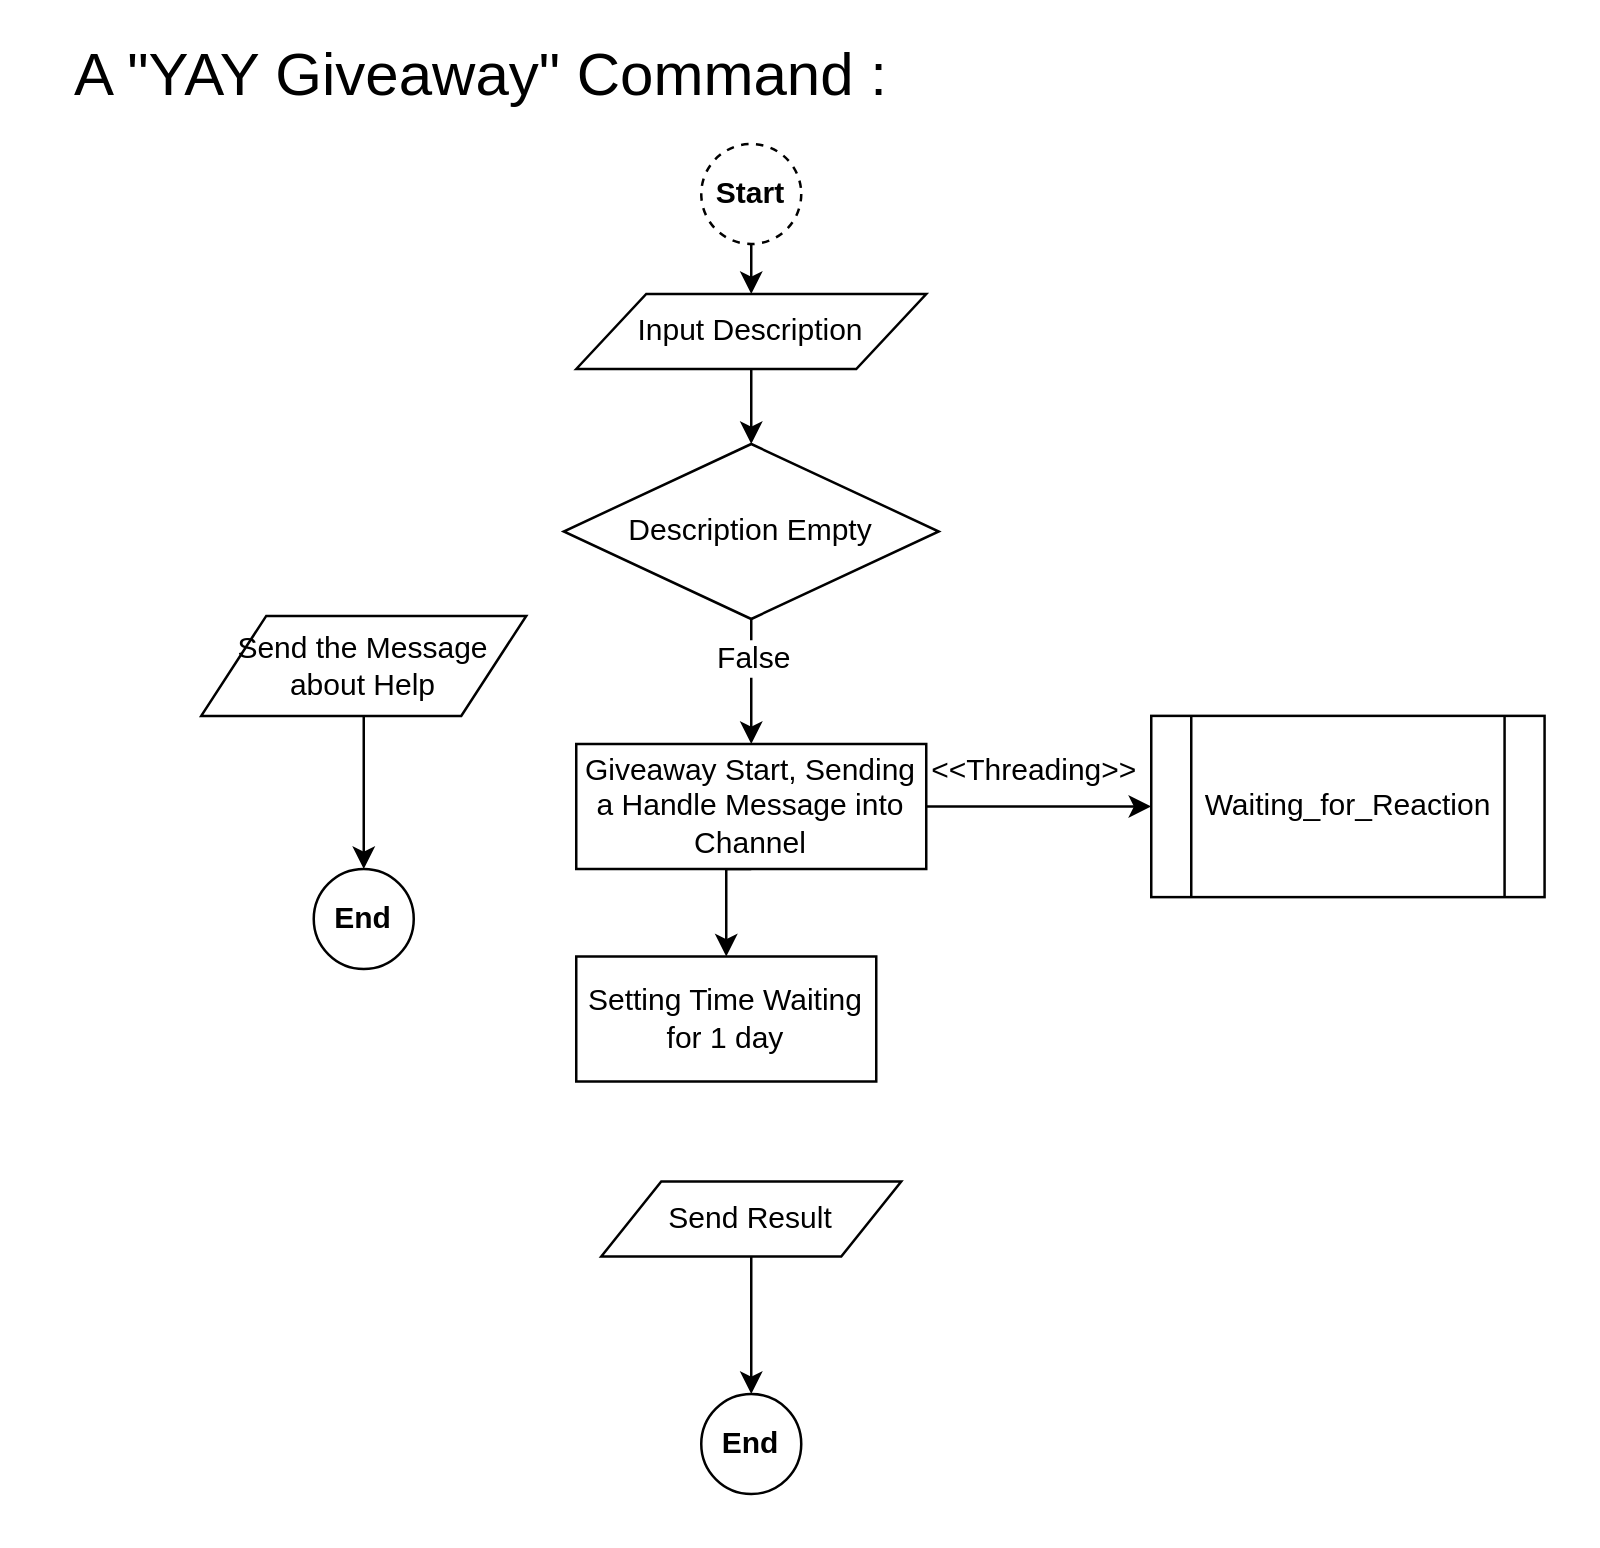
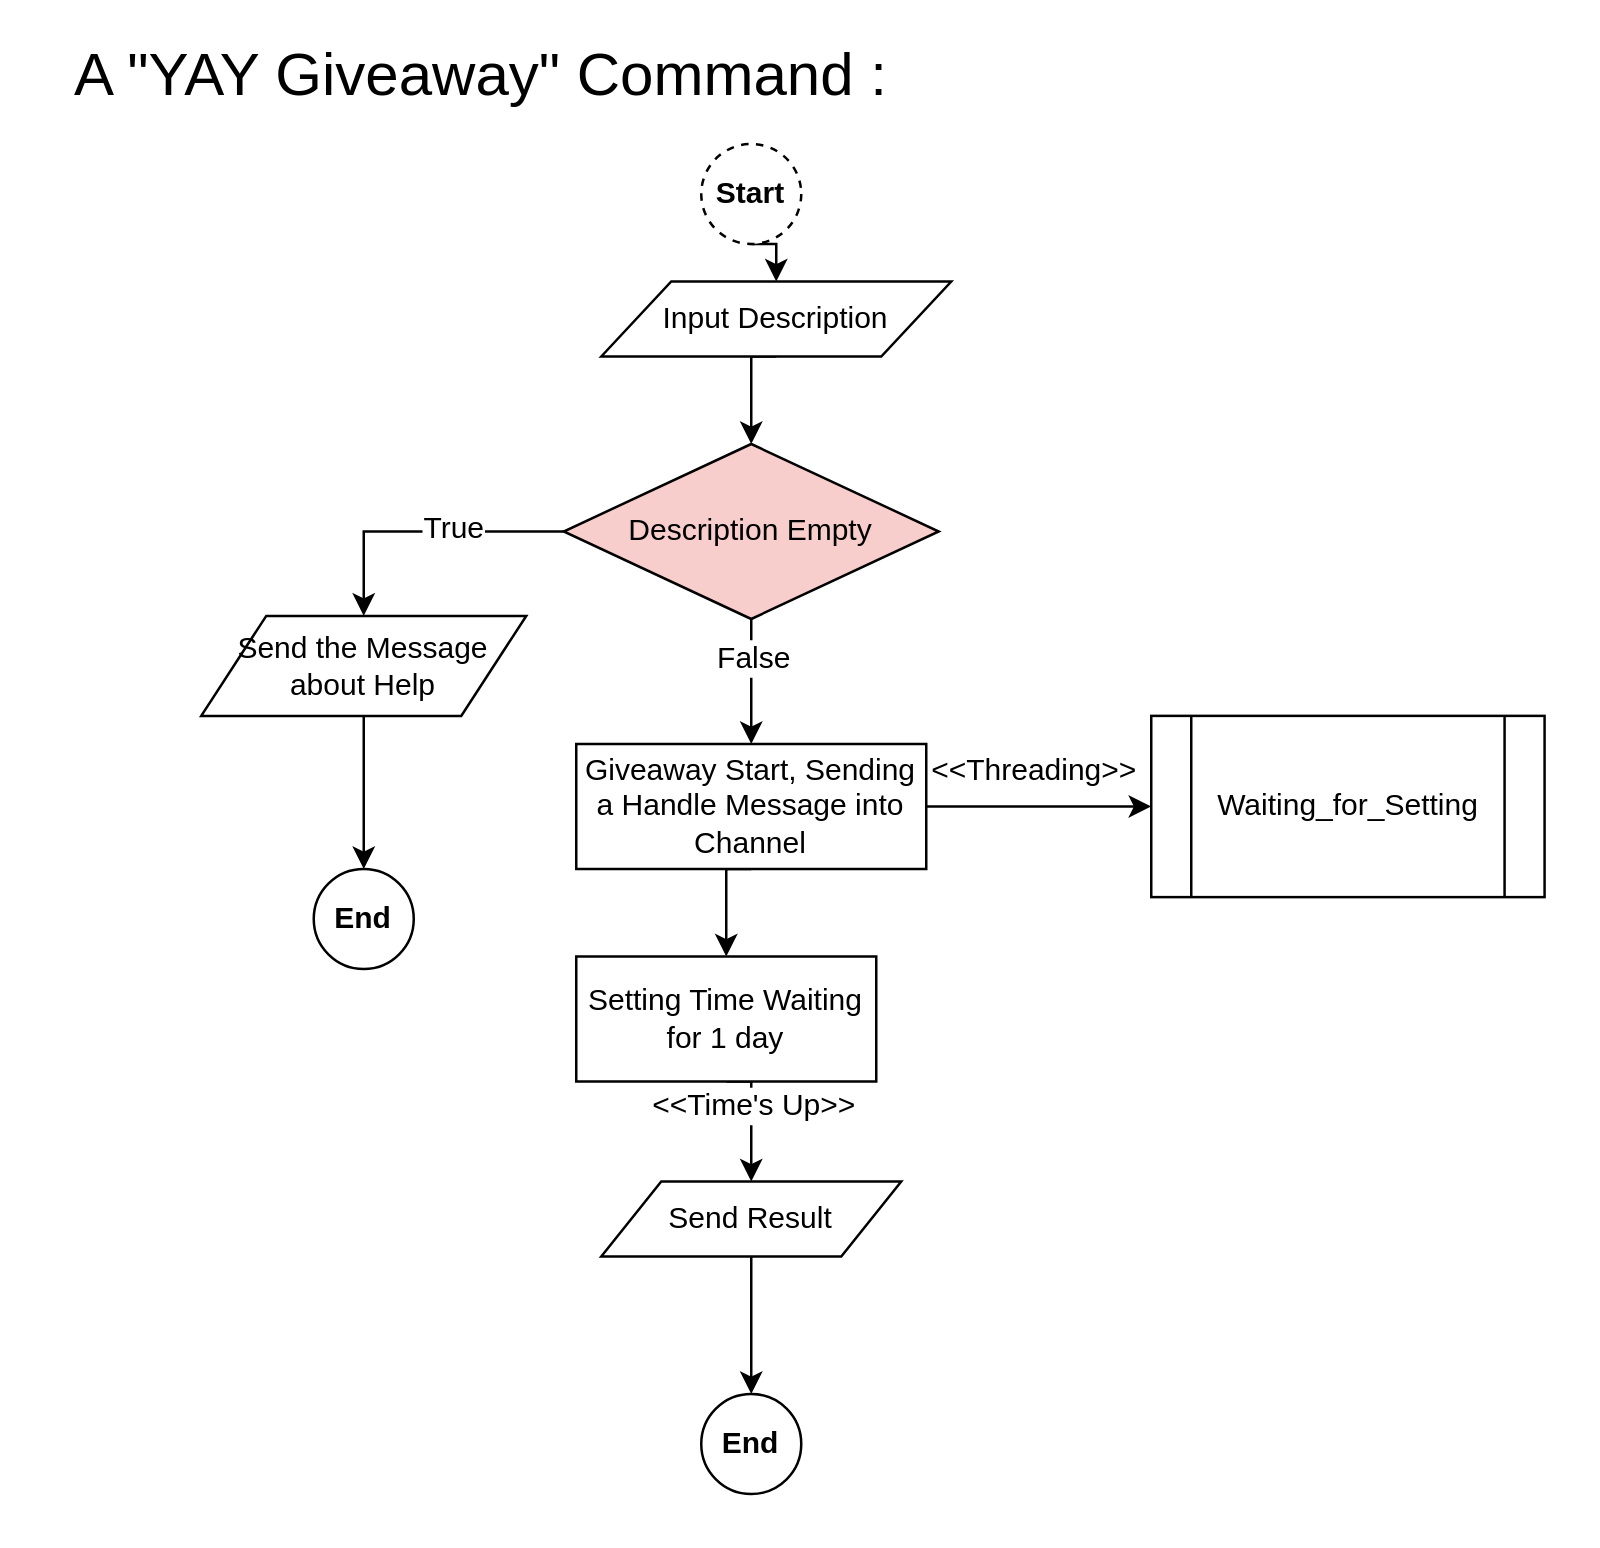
  <mxCell id="0" />
  <mxCell id="1" parent="0" />
  <mxCell id="2" style="edgeStyle=orthogonalEdgeStyle;rounded=0;orthogonalLoop=1;jettySize=auto;html=1;exitX=0.5;exitY=1;exitDx=0;exitDy=0;entryX=0.5;entryY=0;entryDx=0;entryDy=0;" edge="1" parent="1" source="3" target="6"><mxGeometry relative="1" as="geometry" /></mxCell>
  <mxCell id="3" value="&lt;b&gt;Start&lt;/b&gt;" style="ellipse;whiteSpace=wrap;html=1;aspect=fixed;dashed=1;" vertex="1" parent="1"><mxGeometry x="280" y="57" width="40" height="40" as="geometry" /></mxCell>
  <mxCell id="4" value="&lt;font style=&quot;font-size: 24px&quot;&gt;A &quot;YAY Giveaway&quot; Command :&amp;nbsp;&lt;/font&gt;" style="text;html=1;align=center;verticalAlign=middle;resizable=0;points=[];autosize=1;" vertex="1" parent="1"><mxGeometry x="20" y="20" width="350" height="20" as="geometry" /></mxCell>
  <mxCell id="5" style="edgeStyle=orthogonalEdgeStyle;rounded=0;orthogonalLoop=1;jettySize=auto;html=1;exitX=0.5;exitY=1;exitDx=0;exitDy=0;entryX=0.5;entryY=0;entryDx=0;entryDy=0;" edge="1" parent="1" source="6" target="11"><mxGeometry relative="1" as="geometry" /></mxCell>
- <mxCell id="6" value="Input Description" style="shape=parallelogram;perimeter=parallelogramPerimeter;whiteSpace=wrap;html=1;" vertex="1" parent="1"><mxGeometry x="230" y="117" width="140" height="30" as="geometry" /></mxCell>
+ <mxCell id="6" value="Input Description" style="shape=parallelogram;perimeter=parallelogramPerimeter;whiteSpace=wrap;html=1;" vertex="1" parent="1"><mxGeometry x="240" y="112" width="140" height="30" as="geometry" /></mxCell>
+ <mxCell id="7" style="edgeStyle=orthogonalEdgeStyle;rounded=0;orthogonalLoop=1;jettySize=auto;html=1;exitX=0;exitY=0.5;exitDx=0;exitDy=0;entryX=0.5;entryY=0;entryDx=0;entryDy=0;" edge="1" parent="1" source="11" target="24"><mxGeometry relative="1" as="geometry"><mxPoint x="160" y="237" as="targetPoint" /></mxGeometry></mxCell>
+ <mxCell id="8" value="True" style="text;html=1;align=center;verticalAlign=middle;resizable=0;points=[];labelBackgroundColor=#ffffff;" vertex="1" connectable="0" parent="7"><mxGeometry x="-0.213" y="-2" relative="1" as="geometry"><mxPoint as="offset" /></mxGeometry></mxCell>
  <mxCell id="9" style="edgeStyle=orthogonalEdgeStyle;rounded=0;orthogonalLoop=1;jettySize=auto;html=1;exitX=0.5;exitY=1;exitDx=0;exitDy=0;entryX=0.5;entryY=0;entryDx=0;entryDy=0;" edge="1" parent="1" source="11" target="17"><mxGeometry relative="1" as="geometry"><mxPoint x="300" y="317" as="targetPoint" /></mxGeometry></mxCell>
  <mxCell id="10" value="False" style="text;html=1;align=center;verticalAlign=middle;resizable=0;points=[];labelBackgroundColor=#ffffff;" vertex="1" connectable="0" parent="9"><mxGeometry x="-0.391" relative="1" as="geometry"><mxPoint as="offset" /></mxGeometry></mxCell>
- <mxCell id="11" value="Description Empty" style="rhombus;whiteSpace=wrap;html=1;" vertex="1" parent="1"><mxGeometry x="225" y="177" width="150" height="70" as="geometry" /></mxCell>
+ <mxCell id="11" value="Description Empty" style="rhombus;whiteSpace=wrap;html=1;fillColor=#f8cecc;" vertex="1" parent="1"><mxGeometry x="225" y="177" width="150" height="70" as="geometry" /></mxCell>
  <mxCell id="12" style="edgeStyle=orthogonalEdgeStyle;rounded=0;orthogonalLoop=1;jettySize=auto;html=1;exitX=0.5;exitY=1;exitDx=0;exitDy=0;entryX=0.5;entryY=0;entryDx=0;entryDy=0;" edge="1" parent="1" source="24" target="13"><mxGeometry relative="1" as="geometry"><mxPoint x="160" y="277" as="sourcePoint" /></mxGeometry></mxCell>
  <mxCell id="13" value="&lt;b&gt;End&lt;/b&gt;" style="ellipse;whiteSpace=wrap;html=1;aspect=fixed;" vertex="1" parent="1"><mxGeometry x="125" y="347" width="40" height="40" as="geometry" /></mxCell>
  <mxCell id="14" style="edgeStyle=orthogonalEdgeStyle;rounded=0;orthogonalLoop=1;jettySize=auto;html=1;exitX=1;exitY=0.5;exitDx=0;exitDy=0;entryX=0;entryY=0.5;entryDx=0;entryDy=0;" edge="1" parent="1" source="17" target="18"><mxGeometry relative="1" as="geometry" /></mxCell>
  <mxCell id="15" value="&amp;lt;&amp;lt;Threading&amp;gt;&amp;gt;" style="text;html=1;align=center;verticalAlign=middle;resizable=0;points=[];labelBackgroundColor=#ffffff;" vertex="1" connectable="0" parent="14"><mxGeometry x="-0.227" y="-2" relative="1" as="geometry"><mxPoint x="7.0" y="-17" as="offset" /></mxGeometry></mxCell>
  <mxCell id="16" style="edgeStyle=orthogonalEdgeStyle;rounded=0;orthogonalLoop=1;jettySize=auto;html=1;exitX=0.5;exitY=1;exitDx=0;exitDy=0;entryX=0.5;entryY=0;entryDx=0;entryDy=0;" edge="1" parent="1" source="17" target="21"><mxGeometry relative="1" as="geometry" /></mxCell>
  <mxCell id="17" value="Giveaway Start, Sending a Handle Message into Channel" style="rounded=0;whiteSpace=wrap;html=1;" vertex="1" parent="1"><mxGeometry x="230" y="297" width="140" height="50" as="geometry" /></mxCell>
- <mxCell id="18" value="Waiting_for_Reaction" style="shape=process;whiteSpace=wrap;html=1;backgroundOutline=1;" vertex="1" parent="1"><mxGeometry x="460" y="285.75" width="157.33" height="72.5" as="geometry" /></mxCell>
+ <mxCell id="18" value="Waiting_for_Setting" style="shape=process;whiteSpace=wrap;html=1;backgroundOutline=1;" vertex="1" parent="1"><mxGeometry x="460" y="285.75" width="157.33" height="72.5" as="geometry" /></mxCell>
+ <mxCell id="19" style="edgeStyle=orthogonalEdgeStyle;rounded=0;orthogonalLoop=1;jettySize=auto;html=1;exitX=0.5;exitY=1;exitDx=0;exitDy=0;entryX=0.5;entryY=0;entryDx=0;entryDy=0;" edge="1" parent="1" source="21" target="23"><mxGeometry relative="1" as="geometry"><Array as="points"><mxPoint x="300" y="457" /><mxPoint x="300" y="457" /></Array></mxGeometry></mxCell>
+ <mxCell id="20" value="&amp;lt;&amp;lt;Time's Up&amp;gt;&amp;gt;" style="text;html=1;align=center;verticalAlign=middle;resizable=0;points=[];labelBackgroundColor=#ffffff;" vertex="1" connectable="0" parent="19"><mxGeometry x="-0.238" relative="1" as="geometry"><mxPoint as="offset" /></mxGeometry></mxCell>
  <mxCell id="21" value="Setting Time Waiting for 1 day" style="rounded=0;whiteSpace=wrap;html=1;" vertex="1" parent="1"><mxGeometry x="230" y="382" width="120" height="50" as="geometry" /></mxCell>
  <mxCell id="22" style="edgeStyle=orthogonalEdgeStyle;rounded=0;orthogonalLoop=1;jettySize=auto;html=1;exitX=0.5;exitY=1;exitDx=0;exitDy=0;entryX=0.5;entryY=0;entryDx=0;entryDy=0;" edge="1" parent="1" source="23" target="25"><mxGeometry relative="1" as="geometry" /></mxCell>
  <mxCell id="23" value="Send Result" style="shape=parallelogram;perimeter=parallelogramPerimeter;whiteSpace=wrap;html=1;" vertex="1" parent="1"><mxGeometry x="240" y="472" width="120" height="30" as="geometry" /></mxCell>
  <mxCell id="24" value="Send the Message about Help" style="shape=parallelogram;perimeter=parallelogramPerimeter;whiteSpace=wrap;html=1;" vertex="1" parent="1"><mxGeometry y="245.75" width="130" height="40" as="geometry" x="80" /></mxCell>
  <mxCell id="25" value="&lt;b&gt;End&lt;/b&gt;" style="ellipse;whiteSpace=wrap;html=1;aspect=fixed;" vertex="1" parent="1"><mxGeometry x="280" y="557" width="40" height="40" as="geometry" /></mxCell>
